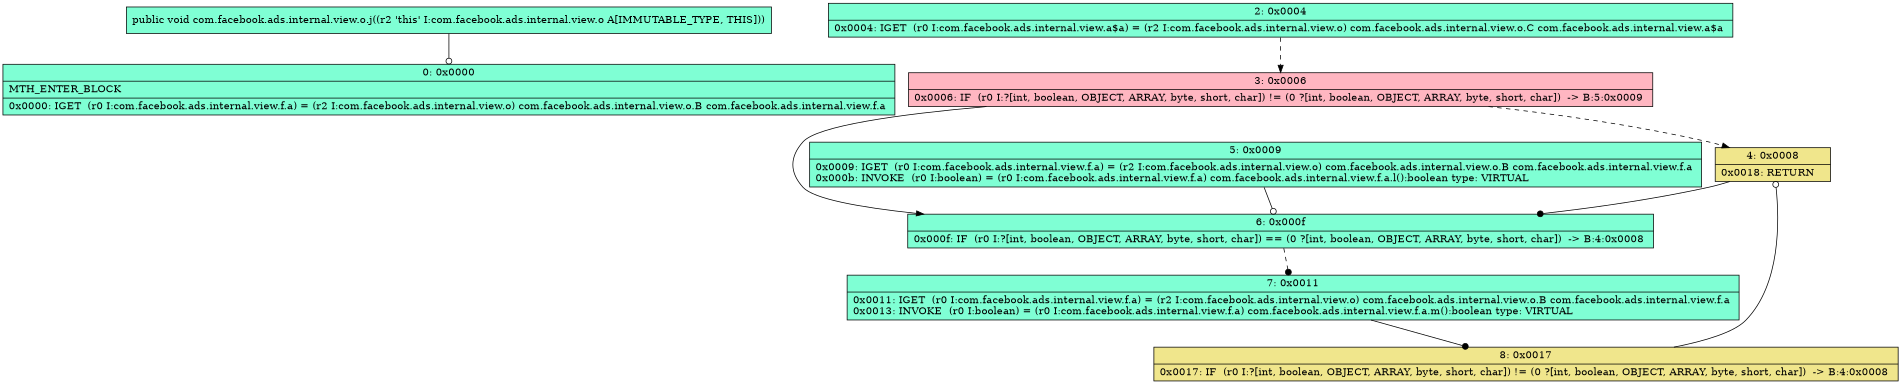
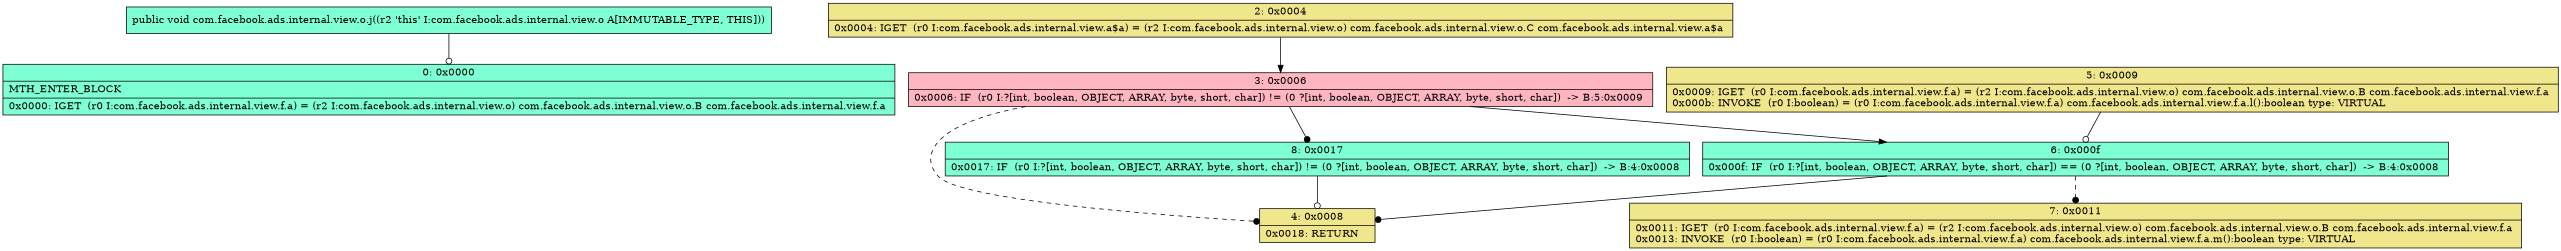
  digraph {
    node [fillcolor=aquamarine shape=record style=filled]
    edge [arrowhead=normal]
    n1 [label="{0\:\ 0x0000|MTH_ENTER_BLOCK\l|0x0000: IGET  (r0 I:com.facebook.ads.internal.view.f.a) = (r2 I:com.facebook.ads.internal.view.o) com.facebook.ads.internal.view.o.B com.facebook.ads.internal.view.f.a \l}"]
-   n2 [label="{2\:\ 0x0004|0x0004: IGET  (r0 I:com.facebook.ads.internal.view.a$a) = (r2 I:com.facebook.ads.internal.view.o) com.facebook.ads.internal.view.o.C com.facebook.ads.internal.view.a$a \l}"]
+   n2 [fillcolor=khaki label="{2\:\ 0x0004|0x0004: IGET  (r0 I:com.facebook.ads.internal.view.a$a) = (r2 I:com.facebook.ads.internal.view.o) com.facebook.ads.internal.view.o.C com.facebook.ads.internal.view.a$a \l}"]
    n3 [fillcolor=lightpink label="{3\:\ 0x0006|0x0006: IF  (r0 I:?[int, boolean, OBJECT, ARRAY, byte, short, char]) != (0 ?[int, boolean, OBJECT, ARRAY, byte, short, char])  \-\> B:5:0x0009 \l}"]
    n4 [fillcolor=khaki label="{4\:\ 0x0008|0x0018: RETURN   \l}"]
    n5 [label="{6\:\ 0x000f|0x000f: IF  (r0 I:?[int, boolean, OBJECT, ARRAY, byte, short, char]) == (0 ?[int, boolean, OBJECT, ARRAY, byte, short, char])  \-\> B:4:0x0008 \l}"]
-   n6 [label="{5\:\ 0x0009|0x0009: IGET  (r0 I:com.facebook.ads.internal.view.f.a) = (r2 I:com.facebook.ads.internal.view.o) com.facebook.ads.internal.view.o.B com.facebook.ads.internal.view.f.a \l0x000b: INVOKE  (r0 I:boolean) = (r0 I:com.facebook.ads.internal.view.f.a) com.facebook.ads.internal.view.f.a.l():boolean type: VIRTUAL \l}"]
-   n7 [label="{7\:\ 0x0011|0x0011: IGET  (r0 I:com.facebook.ads.internal.view.f.a) = (r2 I:com.facebook.ads.internal.view.o) com.facebook.ads.internal.view.o.B com.facebook.ads.internal.view.f.a \l0x0013: INVOKE  (r0 I:boolean) = (r0 I:com.facebook.ads.internal.view.f.a) com.facebook.ads.internal.view.f.a.m():boolean type: VIRTUAL \l}"]
-   n8 [fillcolor=khaki label="{8\:\ 0x0017|0x0017: IF  (r0 I:?[int, boolean, OBJECT, ARRAY, byte, short, char]) != (0 ?[int, boolean, OBJECT, ARRAY, byte, short, char])  \-\> B:4:0x0008 \l}"]
+   n6 [fillcolor=khaki label="{5\:\ 0x0009|0x0009: IGET  (r0 I:com.facebook.ads.internal.view.f.a) = (r2 I:com.facebook.ads.internal.view.o) com.facebook.ads.internal.view.o.B com.facebook.ads.internal.view.f.a \l0x000b: INVOKE  (r0 I:boolean) = (r0 I:com.facebook.ads.internal.view.f.a) com.facebook.ads.internal.view.f.a.l():boolean type: VIRTUAL \l}"]
+   n7 [fillcolor=khaki label="{7\:\ 0x0011|0x0011: IGET  (r0 I:com.facebook.ads.internal.view.f.a) = (r2 I:com.facebook.ads.internal.view.o) com.facebook.ads.internal.view.o.B com.facebook.ads.internal.view.f.a \l0x0013: INVOKE  (r0 I:boolean) = (r0 I:com.facebook.ads.internal.view.f.a) com.facebook.ads.internal.view.f.a.m():boolean type: VIRTUAL \l}"]
+   n8 [label="{8\:\ 0x0017|0x0017: IF  (r0 I:?[int, boolean, OBJECT, ARRAY, byte, short, char]) != (0 ?[int, boolean, OBJECT, ARRAY, byte, short, char])  \-\> B:4:0x0008 \l}"]
    n9 [label="{public void com.facebook.ads.internal.view.o.j((r2 'this' I:com.facebook.ads.internal.view.o A[IMMUTABLE_TYPE, THIS])) }"]
-   n2 -> n3 [style=dashed]
-   n3 -> n4 [style=dashed]
+   n2 -> n3
+   n3 -> n4 [arrowhead=dot style=dashed]
    n3 -> n5
-   n4 -> n5 [arrowhead=dot]
+   n5 -> n4 [arrowhead=dot]
    n5 -> n7 [arrowhead=dot style=dashed]
    n6 -> n5 [arrowhead=odot]
-   n7 -> n8 [arrowhead=dot]
+   n3 -> n8 [arrowhead=dot]
    n8 -> n4 [arrowhead=odot]
    n9 -> n1 [arrowhead=odot]
  }
